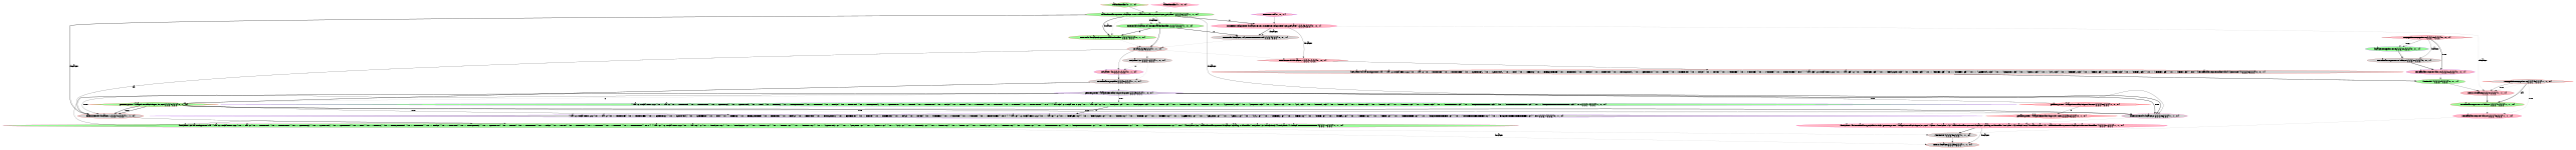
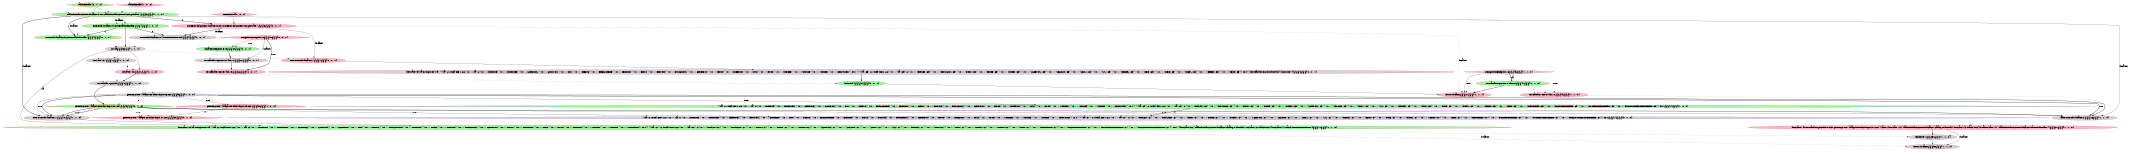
  digraph {
    node [color=brown fillcolor=lightgrey shape=ellipse style=filled]
    edge [style=bold]
    n1 [fillcolor=lightpink label="return _localctx@@@27@@@['1', '1', '1']"]
    n2 [color=red fillcolor=palegreen label="_errHandler.reportError(this,re)@@@47@@@['1', '1', '0']"]
    n3 [color=deeppink fillcolor=lightpink label="_errHandler.recover(this,re)@@@48@@@['1', '1', '0']"]
    n4 [color=red fillcolor=lightpink label="getInterpreter().adaptivePredict(_input,97,_ctx)@@@30@@@['0', '1', '0']" shape=diamond]
    n5 [color=red fillcolor=palegreen label="enterRule(_localctx,96,RULE_tableIdentifier)@@@4@@@['0', '1', '0']"]
    n6 [color=red label="int _la@@@5@@@['1', '1', '1']"]
    n7 [color=deeppink fillcolor=palegreen label="{setState(739)_la = _input.LA(1)if ((((_la) & ~0x3f) == 0 && ((1L << _la) & ((1L << ANALYZE) | (1L << ANALYZED) | (1L << CATALOGS) | (1L << COLUMNS) | (1L << CURRENT) | (1L << DAY) | (1L << DEBUG) | (1L << EXECUTABLE) | (1L << EXPLAIN) | (1L << FIRST) | (1L << FORMAT) | (1L << FUNCTIONS) | (1L << GRAPHVIZ) | (1L << HOUR) | (1L << INTERVAL) | (1L << LAST) | (1L << LIMIT) | (1L << MAPPED) | (1L << MINUTE) | (1L << MONTH) | (1L << OPTIMIZED))) != 0) || ((((_la - 67)) & ~0x3f) == 0 && ((1L << (_la - 67)) & ((1L << (PARSED - 67)) | (1L << (PHYSICAL - 67)) | (1L << (PLAN - 67)) | (1L << (RLIKE - 67)) | (1L << (QUERY - 67)) | (1L << (SCHEMAS - 67)) | (1L << (SECOND - 67)) | (1L << (SHOW - 67)) | (1L << (SYS - 67)) | (1L << (TABLES - 67)) | (1L << (TEXT - 67)) | (1L << (TYPE - 67)) | (1L << (TYPES - 67)) | (1L << (VERIFY - 67)) | (1L << (YEAR - 67)) | (1L << (IDENTIFIER - 67)) | (1L << (DIGIT_IDENTIFIER - 67)) | (1L << (QUOTED_IDENTIFIER - 67)) | (1L << (BACKQUOTED_IDENTIFIER - 67)))) != 0)) {{setState(736)((TableIdentifierContext)_localctx).catalog = identifier()setState(737)match(T__3)}}setState(741)match(TABLE_IDENTIFIER)}@@@11@@@['1', '1', '0']"]
    n8 [color=purple fillcolor=lightpink label="setState(748)@@@7@@@['0', '1', '0']"]
-   n9 [fillcolor=lightpink label="enterOuterAlt(_localctx,1)@@@7@@@['0', '0', '1']" shape=diamond]
+   n9 [fillcolor=lightpink label="enterOuterAlt(_localctx,1)@@@7@@@['0', '0', '1']"]
    n10 [label="setState(737)@@@7@@@['1', '0', '0']"]
    n11 [color=purple label="getInterpreter().adaptivePredict(_input,96,_ctx)@@@9@@@['1', '0', '0']" shape=diamond]
    n12 [color=red label="enterOuterAlt(_localctx,1)@@@10@@@['1', '1', '0']"]
    n13 [color=purple fillcolor=palegreen label="(((_la) & ~0x3f) == 0 && ((1L << _la) & ((1L << ANALYZE) | (1L << ANALYZED) | (1L << CATALOGS) | (1L << COLUMNS) | (1L << DAY) | (1L << DEBUG) | (1L << EXECUTABLE) | (1L << EXPLAIN) | (1L << FIRST) | (1L << FORMAT) | (1L << FUNCTIONS) | (1L << GRAPHVIZ) | (1L << HOUR) | (1L << INTERVAL) | (1L << LAST) | (1L << LIMIT) | (1L << MAPPED) | (1L << MINUTE) | (1L << MONTH) | (1L << OPTIMIZED))) != 0) || ((((_la - 65)) & ~0x3f) == 0 && ((1L << (_la - 65)) & ((1L << (PARSED - 65)) | (1L << (PHYSICAL - 65)) | (1L << (PLAN - 65)) | (1L << (RLIKE - 65)) | (1L << (QUERY - 65)) | (1L << (SCHEMAS - 65)) | (1L << (SECOND - 65)) | (1L << (SHOW - 65)) | (1L << (SYS - 65)) | (1L << (TABLES - 65)) | (1L << (TEXT - 65)) | (1L << (TYPE - 65)) | (1L << (TYPES - 65)) | (1L << (VERIFY - 65)) | (1L << (YEAR - 65)) | (1L << (IDENTIFIER - 65)) | (1L << (DIGIT_IDENTIFIER - 65)) | (1L << (QUOTED_IDENTIFIER - 65)) | (1L << (BACKQUOTED_IDENTIFIER - 65)))) != 0)@@@14@@@['1', '0', '0']" shape=diamond]
    n14 [color=red fillcolor=palegreen label="getInterpreter().adaptivePredict(_input,98,_ctx)@@@9@@@['0', '1', '0']" shape=diamond]
    n15 [color=red fillcolor=lightpink label="getInterpreter().adaptivePredict(_input,95,_ctx)@@@30@@@['1', '0', '0']" shape=diamond]
    n16 [color=deeppink label="enterOuterAlt(_localctx,2)@@@26@@@['1', '1', '0']"]
    n17 [color=purple label="(((_la) & ~0x3f) == 0 && ((1L << _la) & ((1L << ANALYZE) | (1L << ANALYZED) | (1L << CATALOGS) | (1L << COLUMNS) | (1L << CURRENT) | (1L << DAY) | (1L << DEBUG) | (1L << EXECUTABLE) | (1L << EXPLAIN) | (1L << FIRST) | (1L << FORMAT) | (1L << FUNCTIONS) | (1L << GRAPHVIZ) | (1L << HOUR) | (1L << INTERVAL) | (1L << LAST) | (1L << LIMIT) | (1L << MAPPED) | (1L << MINUTE) | (1L << MONTH) | (1L << OPTIMIZED))) != 0) || ((((_la - 67)) & ~0x3f) == 0 && ((1L << (_la - 67)) & ((1L << (PARSED - 67)) | (1L << (PHYSICAL - 67)) | (1L << (PLAN - 67)) | (1L << (RLIKE - 67)) | (1L << (QUERY - 67)) | (1L << (SCHEMAS - 67)) | (1L << (SECOND - 67)) | (1L << (SHOW - 67)) | (1L << (SYS - 67)) | (1L << (TABLES - 67)) | (1L << (TEXT - 67)) | (1L << (TYPE - 67)) | (1L << (TYPES - 67)) | (1L << (VERIFY - 67)) | (1L << (YEAR - 67)) | (1L << (IDENTIFIER - 67)) | (1L << (DIGIT_IDENTIFIER - 67)) | (1L << (QUOTED_IDENTIFIER - 67)) | (1L << (BACKQUOTED_IDENTIFIER - 67)))) != 0)@@@14@@@['0', '1', '0']" shape=diamond]
    n18 [color=deeppink fillcolor=lightpink label="{setState(745)_errHandler.sync(this)switch (getInterpreter().adaptivePredict(_input,97,_ctx)) {case 1:{setState(742)((TableIdentifierContext)_localctx).catalog = identifier()setState(743)match(T__3)}breaksetState(747)((TableIdentifierContext)_localctx).name = identifier()}@@@27@@@['1', '1', '0']"]
    n19 [color=red label="return _localctx@@@53@@@['1', '1', '0']"]
    n20 [label="{exitRule()}@@@50@@@['1', '1', '0']"]
    n21 [label="_errHandler.sync(this)@@@8@@@['1', '1', '0']"]
    n22 [color=purple fillcolor=lightpink label="nonReserved['0', '0', '1']" shape=diamond]
    n23 [color=deeppink fillcolor=lightpink label="NonReservedContext _localctx = new NonReservedContext(_ctx,getState())@@@3@@@['0', '0', '1']"]
    n24 [label="enterRule(_localctx,104,RULE_nonReserved)@@@4@@@['0', '0', '1']"]
    n25 [fillcolor=palegreen label="{exitRule()}@@@24@@@['0', '0', '1']"]
    n26 [color=red label="{setState(754)_la = _input.LA(1)if (!((((_la) & ~0x3f) == 0 && ((1L << _la) & ((1L << ANALYZE) | (1L << ANALYZED) | (1L << CATALOGS) | (1L << COLUMNS) | (1L << DAY) | (1L << DEBUG) | (1L << EXECUTABLE) | (1L << EXPLAIN) | (1L << FIRST) | (1L << FORMAT) | (1L << FUNCTIONS) | (1L << GRAPHVIZ) | (1L << HOUR) | (1L << INTERVAL) | (1L << LAST) | (1L << LIMIT) | (1L << MAPPED) | (1L << MINUTE) | (1L << MONTH) | (1L << OPTIMIZED))) != 0) || ((((_la - 65)) & ~0x3f) == 0 && ((1L << (_la - 65)) & ((1L << (PARSED - 65)) | (1L << (PHYSICAL - 65)) | (1L << (PLAN - 65)) | (1L << (RLIKE - 65)) | (1L << (QUERY - 65)) | (1L << (SCHEMAS - 65)) | (1L << (SECOND - 65)) | (1L << (SHOW - 65)) | (1L << (SYS - 65)) | (1L << (TABLES - 65)) | (1L << (TEXT - 65)) | (1L << (TYPE - 65)) | (1L << (TYPES - 65)) | (1L << (VERIFY - 65)) | (1L << (YEAR - 65)))) != 0))) {_errHandler.recoverInline(this)}{consume()}}@@@8@@@['0', '0', '1']"]
    n27 [label="_errHandler.reportError(this,re)@@@21@@@['0', '0', '1']"]
    n28 [color=purple fillcolor=lightpink label="_errHandler.recover(this,re)@@@22@@@['0', '0', '1']"]
    n29 [color=red fillcolor=palegreen label="tableIdentifier['0', '1', '0']" shape=diamond]
    n30 [fillcolor=palegreen label="TableIdentifierContext _localctx = new TableIdentifierContext(_ctx,getState())@@@3@@@['1', '1', '0']"]
    n31 [fillcolor=palegreen label="enterRule(_localctx,94,RULE_tableIdentifier)@@@4@@@['1', '0', '0']"]
    n32 [color=purple fillcolor=palegreen label="_localctx.exception = re@@@20@@@['0', '0', '1']"]
    n33 [fillcolor=lightpink label="RecognitionException re@@@19@@@['0', '0', '1']" shape=diamond]
    n34 [color=red label="RecognitionException re@@@45@@@['1', '1', '0']" shape=diamond]
    n35 [color=deeppink fillcolor=lightpink label="tableIdentifier['1', '0', '0']" shape=diamond]
-   n1 -> n2
+   n2 -> n1
    n2 -> n3 [style=dotted]
    n3 -> n20 [style=dotted]
    n5 -> n6 [style=dotted]
    n6 -> n7 [label=_la style=solid]
    n6 -> n8 [style=solid]
    n6 -> n9 [style=dotted]
    n6 -> n10 [style=dotted]
    n7 -> n19 [label=_localctx style=dotted]
    n7 -> n20 [style=dotted]
    n8 -> n21
    n9 -> n26 [style=solid]
    n10 -> n8 [label=0 style=dotted]
    n10 -> n21 [style=dotted]
    n11 -> n12
    n11 -> n12 [label=true style=solid]
    n11 -> n13 [label=true style=solid]
    n11 -> n14 [label=0 style=dotted]
    n11 -> n15 [label=true style=solid]
    n11 -> n16 [label=true]
    n11 -> n16
    n12 -> n7 [style=solid]
    n13 -> n17 [label=0]
    n14 -> n4 [label=true style=dotted]
    n14 -> n12
    n14 -> n12 [label=true]
    n14 -> n16 [label=true style=solid]
    n14 -> n16
    n14 -> n17 [label=true style=solid]
    n15 -> n4 [label=0 style=solid]
    n16 -> n18 [style=dotted]
    n18 -> n19 [label=_localctx style=solid]
    n18 -> n20
    n20 -> n19 [style=solid]
    n21 -> n11 [style=dotted]
    n21 -> n14
    n22 -> n23 [style=solid]
    n23 -> n1 [label=_localctx style=dotted]
    n23 -> n9 [label=_localctx style=solid]
    n23 -> n24
    n23 -> n24 [label=_localctx style=dotted]
    n24 -> n6 [style=dotted]
    n25 -> n1 [style=solid]
    n26 -> n25
    n27 -> n28
    n28 -> n25 [style=dotted]
    n29 -> n30 [style=solid]
    n30 -> n5 [style=dotted]
    n30 -> n5 [label=_localctx]
    n30 -> n12 [label=_localctx]
    n30 -> n16 [label=_localctx style=solid]
    n30 -> n23 [label=0]
    n30 -> n31 [style=solid]
    n30 -> n31 [label=_localctx style=dotted]
    n31 -> n5 [label=0]
    n31 -> n6
    n31 -> n24 [label=0]
    n32 -> n27
    n33 -> n27 [label=localctx style=solid]
    n33 -> n28 [label=true]
    n33 -> n32 [style=solid]
    n33 -> n32 [label=true style=dotted]
    n34 -> n1 [label=true style=solid]
    n34 -> n1 [style=dotted]
    n34 -> n2 [label=_la]
    n34 -> n3 [label=true style=dotted]
    n35 -> n30 [style=dotted]
  }
